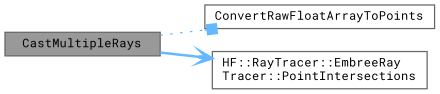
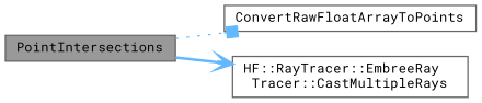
  digraph {
    fontname="Roboto Mono"
    rankdir=LR
    node [color=grey40 fillcolor=white fontname="Roboto Mono" fontsize=10 shape=box style=filled]
    edge [color=steelblue1 fontname="Roboto Mono" fontsize=10 labelfontname=Helvetica labelfontsize=10]
-   n1 [color=gray40 fillcolor=grey60 fontcolor=black height=0.2 label=CastMultipleRays width=0.4]
+   n1 [color=gray40 fillcolor=grey60 fontcolor=black height=0.2 label=PointIntersections width=0.4]
    n2 [height=0.2 label=ConvertRawFloatArrayToPoints width=0.4]
-   n3 [height=0.2 label="HF::RayTracer::EmbreeRay\lTracer::PointIntersections" width=0.4]
+   n3 [height=0.2 label="HF::RayTracer::EmbreeRay\lTracer::CastMultipleRays" width=0.4]
    n1 -> n2 [arrowhead=box style=dotted]
    n1 -> n3 [arrowhead=vee style=bold]
  }
